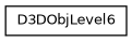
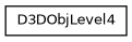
  digraph {
    rankdir=LR
-   n1 [color=black fillcolor=white fontname=Helvetica fontsize=10 height=0.2 label=D3DObjLevel6 shape=record style=filled width=0.4]
+   n1 [color=black fillcolor=white fontname=Helvetica fontsize=10 height=0.2 label=D3DObjLevel4 shape=record style=filled width=0.4]
  }
